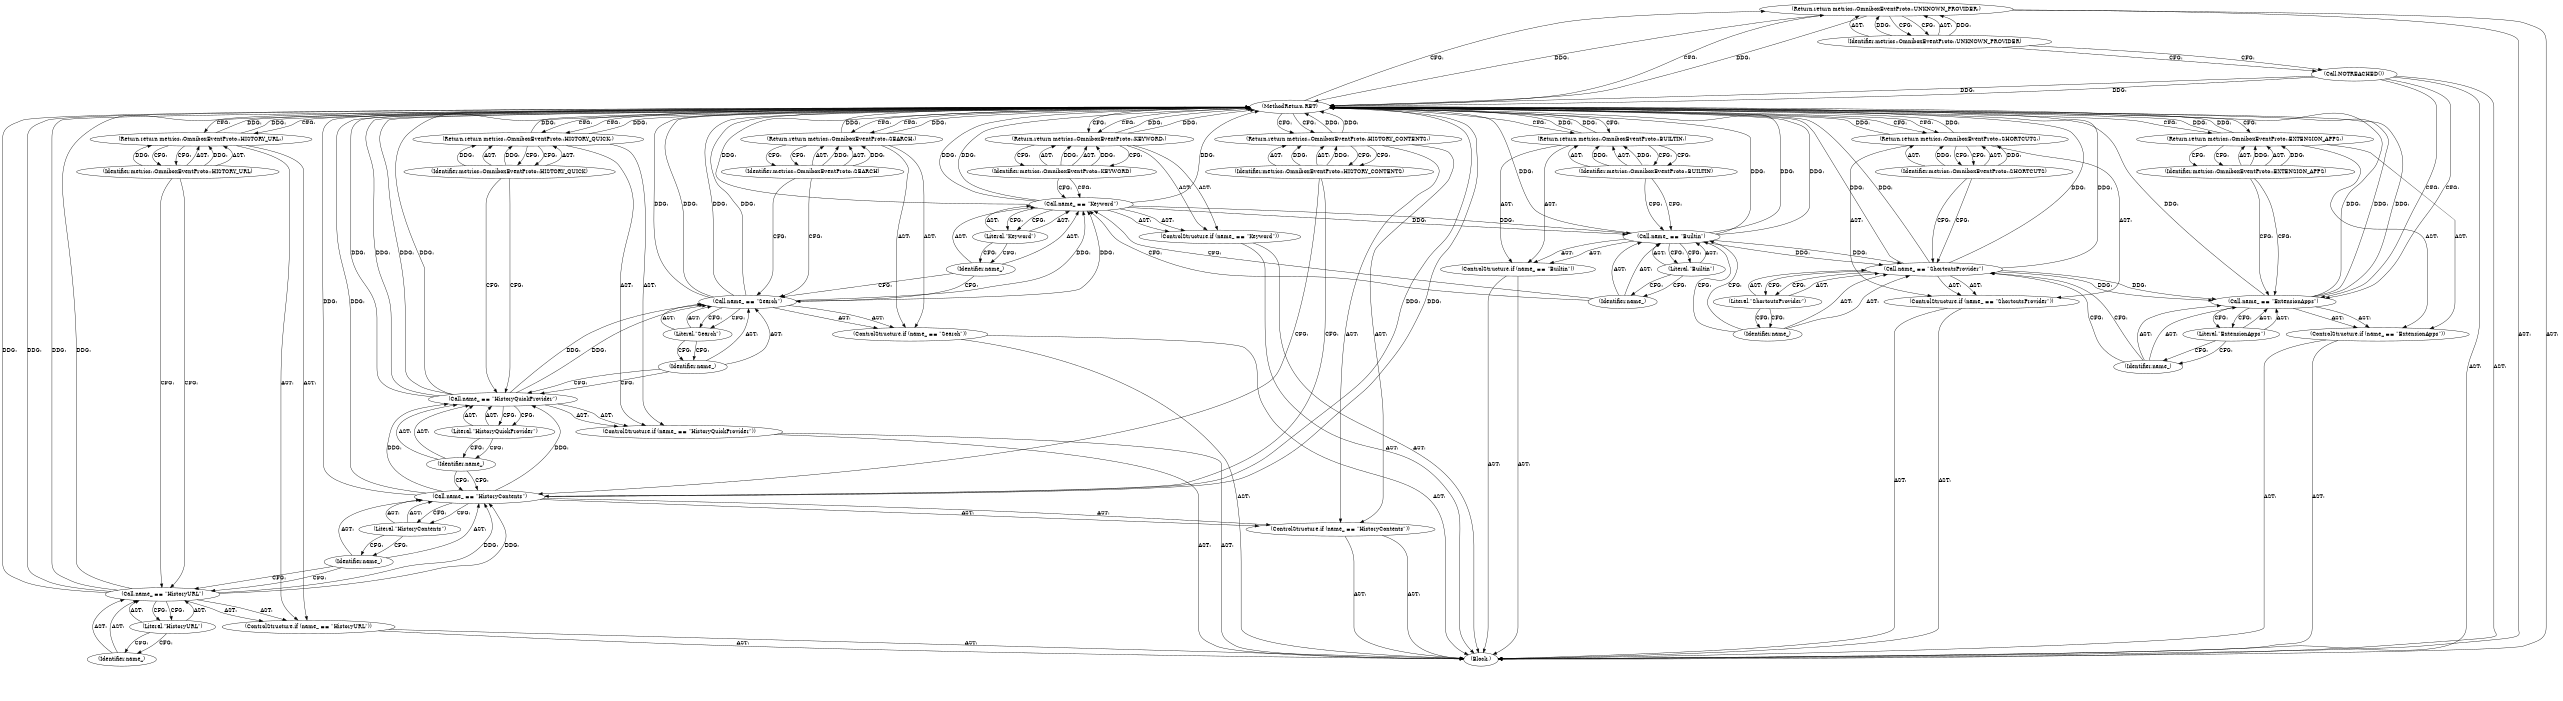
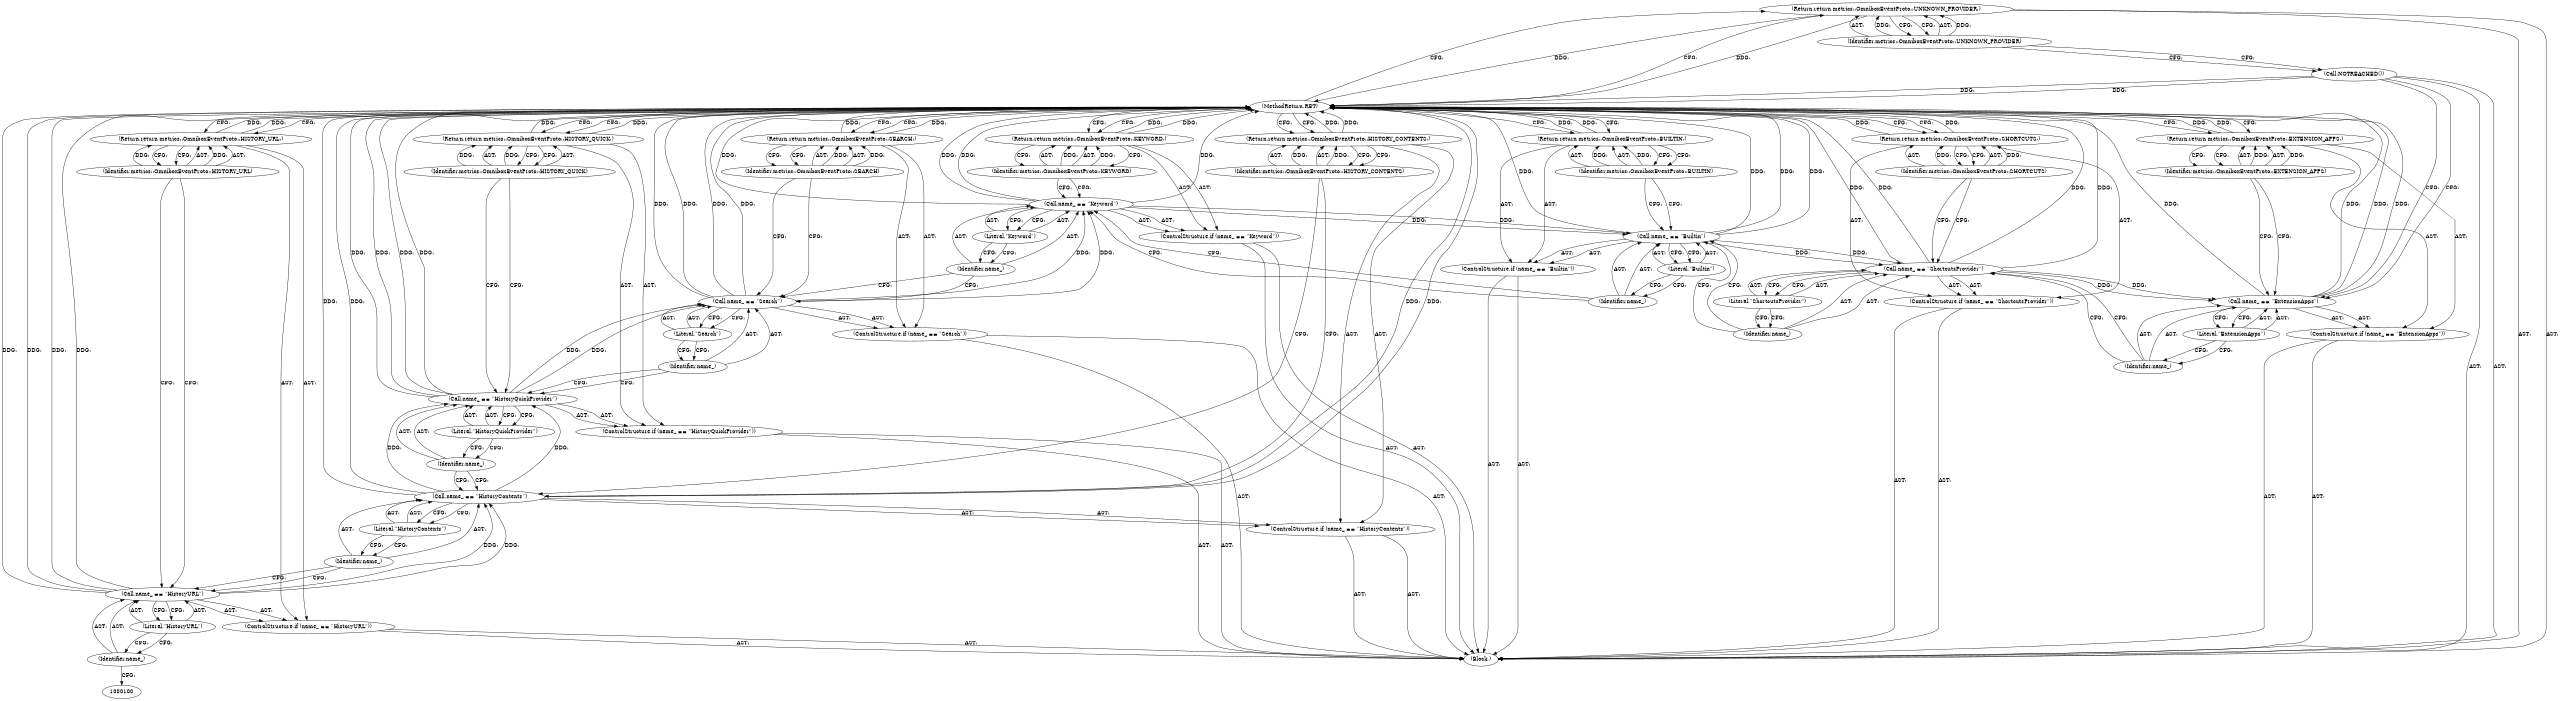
  digraph {
    n1 [label="(Block,)"]
    n2 [label="(MethodReturn,RET)"]
    n3 [label="(Return,return metrics::OmniboxEventProto::KEYWORD;)"]
    n4 [label="(Return,return metrics::OmniboxEventProto::BUILTIN;)"]
    n5 [label="(Return,return metrics::OmniboxEventProto::SHORTCUTS;)"]
    n6 [label="(Return,return metrics::OmniboxEventProto::EXTENSION_APPS;)"]
    n7 [label="(Return,return metrics::OmniboxEventProto::UNKNOWN_PROVIDER;)"]
    n8 [label="(Return,return metrics::OmniboxEventProto::HISTORY_URL;)"]
    n9 [label="(Return,return metrics::OmniboxEventProto::HISTORY_CONTENTS;)"]
    n10 [label="(Return,return metrics::OmniboxEventProto::HISTORY_QUICK;)"]
    n11 [label="(Return,return metrics::OmniboxEventProto::SEARCH;)"]
    n12 [label="(ControlStructure,if (name_ == \"Keyword\"))"]
    n13 [label="(Identifier,metrics::OmniboxEventProto::KEYWORD)"]
    n14 [label="(ControlStructure,if (name_ == \"Builtin\"))"]
    n15 [label="(Identifier,metrics::OmniboxEventProto::BUILTIN)"]
    n16 [label="(ControlStructure,if (name_ == \"ShortcutsProvider\"))"]
    n17 [label="(Identifier,metrics::OmniboxEventProto::SHORTCUTS)"]
    n18 [label="(ControlStructure,if (name_ == \"ExtensionApps\"))"]
    n19 [label="(Identifier,metrics::OmniboxEventProto::EXTENSION_APPS)"]
    n20 [label="(Identifier,metrics::OmniboxEventProto::UNKNOWN_PROVIDER)"]
    n21 [label="(ControlStructure,if (name_ == \"HistoryURL\"))"]
    n22 [label="(Identifier,metrics::OmniboxEventProto::HISTORY_URL)"]
    n23 [label="(ControlStructure,if (name_ == \"HistoryContents\"))"]
    n24 [label="(Identifier,metrics::OmniboxEventProto::HISTORY_CONTENTS)"]
    n25 [label="(ControlStructure,if (name_ == \"HistoryQuickProvider\"))"]
    n26 [label="(Identifier,metrics::OmniboxEventProto::HISTORY_QUICK)"]
    n27 [label="(ControlStructure,if (name_ == \"Search\"))"]
    n28 [label="(Identifier,metrics::OmniboxEventProto::SEARCH)"]
    n29 [label="(Literal,\"Keyword\")"]
    n30 [label="(Call,name_ == \"Keyword\")"]
    n31 [label="(Identifier,name_)"]
    n32 [label="(Call,name_ == \"Builtin\")"]
    n33 [label="(Call,name_ == \"Search\")"]
    n34 [label="(Literal,\"Builtin\")"]
    n35 [label="(Call,name_ == \"ShortcutsProvider\")"]
    n36 [label="(Literal,\"Search\")"]
    n37 [label="(Identifier,name_)"]
    n38 [label="(Literal,\"ShortcutsProvider\")"]
    n39 [label="(Call,name_ == \"ExtensionApps\")"]
    n40 [label="(Identifier,name_)"]
    n41 [label="(Literal,\"ExtensionApps\")"]
    n42 [label="(Identifier,name_)"]
    n43 [label="(Call,NOTREACHED())"]
    n44 [label="(Literal,\"HistoryURL\")"]
    n45 [label="(Call,name_ == \"HistoryURL\")"]
    n46 [label="(Identifier,name_)"]
    n47 [label="(Call,name_ == \"HistoryContents\")"]
+   1000100
    n49 [label="(Literal,\"HistoryContents\")"]
    n50 [label="(Call,name_ == \"HistoryQuickProvider\")"]
    n51 [label="(Identifier,name_)"]
    n52 [label="(Literal,\"HistoryQuickProvider\")"]
    n53 [label="(Identifier,name_)"]
    n54 [label="(Identifier,name_)"]
    n2 -> n3 [label="CFG: "]
    n2 -> n3 [label="CFG: "]
    n2 -> n4 [label="CFG: "]
    n2 -> n4 [label="CFG: "]
    n2 -> n5 [label="CFG: "]
    n2 -> n5 [label="CFG: "]
    n2 -> n6 [label="CFG: "]
    n2 -> n6 [label="CFG: "]
    n2 -> n7 [label="CFG: "]
    n2 -> n7 [label="CFG: "]
    n2 -> n8 [label="CFG: "]
    n2 -> n8 [label="CFG: "]
    n2 -> n9 [label="CFG: "]
    n2 -> n9 [label="CFG: "]
    n2 -> n10 [label="CFG: "]
    n2 -> n10 [label="CFG: "]
    n2 -> n11 [label="CFG: "]
    n2 -> n11 [label="CFG: "]
    n3 -> n2 [label="DDG: "]
    n3 -> n2 [label="DDG: "]
    n3 -> n12 [label="AST: "]
    n3 -> n12 [label="AST: "]
    n3 -> n13 [label="CFG: "]
    n3 -> n13 [label="CFG: "]
    n4 -> n2 [label="DDG: "]
    n4 -> n2 [label="DDG: "]
    n4 -> n14 [label="AST: "]
    n4 -> n14 [label="AST: "]
    n4 -> n15 [label="CFG: "]
    n4 -> n15 [label="CFG: "]
    n5 -> n2 [label="DDG: "]
    n5 -> n2 [label="DDG: "]
    n5 -> n16 [label="AST: "]
    n5 -> n16 [label="AST: "]
    n5 -> n17 [label="CFG: "]
    n5 -> n17 [label="CFG: "]
    n6 -> n2 [label="DDG: "]
    n6 -> n2 [label="DDG: "]
    n6 -> n18 [label="AST: "]
    n6 -> n18 [label="AST: "]
    n6 -> n19 [label="CFG: "]
    n6 -> n19 [label="CFG: "]
    n7 -> n1 [label="AST: "]
    n7 -> n1 [label="AST: "]
    n7 -> n2 [label="DDG: "]
    n7 -> n2 [label="DDG: "]
    n7 -> n20 [label="CFG: "]
    n7 -> n20 [label="CFG: "]
    n8 -> n2 [label="DDG: "]
    n8 -> n2 [label="DDG: "]
    n8 -> n21 [label="AST: "]
    n8 -> n21 [label="AST: "]
    n8 -> n22 [label="CFG: "]
    n8 -> n22 [label="CFG: "]
    n9 -> n2 [label="DDG: "]
    n9 -> n2 [label="DDG: "]
    n9 -> n23 [label="AST: "]
    n9 -> n23 [label="AST: "]
    n9 -> n24 [label="CFG: "]
    n9 -> n24 [label="CFG: "]
    n10 -> n2 [label="DDG: "]
    n10 -> n2 [label="DDG: "]
    n10 -> n25 [label="AST: "]
    n10 -> n25 [label="AST: "]
    n10 -> n26 [label="CFG: "]
    n10 -> n26 [label="CFG: "]
    n11 -> n2 [label="DDG: "]
    n11 -> n2 [label="DDG: "]
    n11 -> n27 [label="AST: "]
    n11 -> n27 [label="AST: "]
    n11 -> n28 [label="CFG: "]
    n11 -> n28 [label="CFG: "]
    n12 -> n1 [label="AST: "]
    n12 -> n1 [label="AST: "]
    n13 -> n3 [label="AST: "]
    n13 -> n3 [label="DDG: "]
    n13 -> n3 [label="AST: "]
    n13 -> n3 [label="DDG: "]
    n13 -> n30 [label="CFG: "]
    n13 -> n30 [label="CFG: "]
    n14 -> n1 [label="AST: "]
    n14 -> n1 [label="AST: "]
    n15 -> n4 [label="AST: "]
    n15 -> n4 [label="DDG: "]
    n15 -> n4 [label="AST: "]
    n15 -> n4 [label="DDG: "]
    n15 -> n32 [label="CFG: "]
    n15 -> n32 [label="CFG: "]
    n16 -> n1 [label="AST: "]
    n16 -> n1 [label="AST: "]
    n17 -> n5 [label="AST: "]
    n17 -> n5 [label="DDG: "]
    n17 -> n5 [label="AST: "]
    n17 -> n5 [label="DDG: "]
    n17 -> n35 [label="CFG: "]
    n17 -> n35 [label="CFG: "]
    n18 -> n1 [label="AST: "]
    n18 -> n1 [label="AST: "]
    n19 -> n6 [label="AST: "]
    n19 -> n6 [label="DDG: "]
    n19 -> n6 [label="AST: "]
    n19 -> n6 [label="DDG: "]
    n19 -> n39 [label="CFG: "]
    n19 -> n39 [label="CFG: "]
    n20 -> n7 [label="AST: "]
    n20 -> n7 [label="DDG: "]
    n20 -> n7 [label="AST: "]
    n20 -> n7 [label="DDG: "]
    n20 -> n43 [label="CFG: "]
    n20 -> n43 [label="CFG: "]
    n21 -> n1 [label="AST: "]
    n21 -> n1 [label="AST: "]
    n22 -> n8 [label="AST: "]
    n22 -> n8 [label="DDG: "]
    n22 -> n8 [label="AST: "]
    n22 -> n8 [label="DDG: "]
    n22 -> n45 [label="CFG: "]
    n22 -> n45 [label="CFG: "]
    n23 -> n1 [label="AST: "]
    n23 -> n1 [label="AST: "]
    n24 -> n9 [label="AST: "]
    n24 -> n9 [label="DDG: "]
    n24 -> n9 [label="AST: "]
    n24 -> n9 [label="DDG: "]
    n24 -> n47 [label="CFG: "]
    n24 -> n47 [label="CFG: "]
    n25 -> n1 [label="AST: "]
    n25 -> n1 [label="AST: "]
    n26 -> n10 [label="AST: "]
    n26 -> n10 [label="DDG: "]
    n26 -> n10 [label="AST: "]
    n26 -> n10 [label="DDG: "]
    n26 -> n50 [label="CFG: "]
    n26 -> n50 [label="CFG: "]
    n27 -> n1 [label="AST: "]
    n27 -> n1 [label="AST: "]
    n28 -> n11 [label="AST: "]
    n28 -> n11 [label="DDG: "]
    n28 -> n11 [label="AST: "]
    n28 -> n11 [label="DDG: "]
    n28 -> n33 [label="CFG: "]
    n28 -> n33 [label="CFG: "]
    n29 -> n30 [label="AST: "]
    n29 -> n30 [label="AST: "]
    n29 -> n31 [label="CFG: "]
    n29 -> n31 [label="CFG: "]
    n30 -> n2 [label="DDG: "]
    n30 -> n2 [label="DDG: "]
    n30 -> n2 [label="DDG: "]
    n30 -> n2 [label="DDG: "]
    n30 -> n12 [label="AST: "]
    n30 -> n12 [label="AST: "]
    n30 -> n29 [label="CFG: "]
    n30 -> n29 [label="CFG: "]
    n30 -> n32 [label="DDG: "]
    n30 -> n32 [label="DDG: "]
    n31 -> n30 [label="AST: "]
    n31 -> n30 [label="AST: "]
    n31 -> n33 [label="CFG: "]
    n31 -> n33 [label="CFG: "]
    n32 -> n2 [label="DDG: "]
    n32 -> n2 [label="DDG: "]
    n32 -> n2 [label="DDG: "]
    n32 -> n2 [label="DDG: "]
    n32 -> n14 [label="AST: "]
    n32 -> n14 [label="AST: "]
    n32 -> n34 [label="CFG: "]
    n32 -> n34 [label="CFG: "]
    n32 -> n35 [label="DDG: "]
    n32 -> n35 [label="DDG: "]
    n33 -> n2 [label="DDG: "]
    n33 -> n2 [label="DDG: "]
    n33 -> n2 [label="DDG: "]
    n33 -> n2 [label="DDG: "]
    n33 -> n27 [label="AST: "]
    n33 -> n27 [label="AST: "]
    n33 -> n30 [label="DDG: "]
    n33 -> n30 [label="DDG: "]
    n33 -> n36 [label="CFG: "]
    n33 -> n36 [label="CFG: "]
    n34 -> n32 [label="AST: "]
    n34 -> n32 [label="AST: "]
    n34 -> n37 [label="CFG: "]
    n34 -> n37 [label="CFG: "]
    n35 -> n2 [label="DDG: "]
    n35 -> n2 [label="DDG: "]
    n35 -> n2 [label="DDG: "]
    n35 -> n2 [label="DDG: "]
    n35 -> n16 [label="AST: "]
    n35 -> n16 [label="AST: "]
    n35 -> n38 [label="CFG: "]
    n35 -> n38 [label="CFG: "]
    n35 -> n39 [label="DDG: "]
    n35 -> n39 [label="DDG: "]
    n36 -> n33 [label="AST: "]
    n36 -> n33 [label="AST: "]
    n36 -> n54 [label="CFG: "]
    n36 -> n54 [label="CFG: "]
    n37 -> n30 [label="CFG: "]
    n37 -> n30 [label="CFG: "]
    n37 -> n32 [label="AST: "]
    n37 -> n32 [label="AST: "]
    n38 -> n35 [label="AST: "]
    n38 -> n35 [label="AST: "]
    n38 -> n40 [label="CFG: "]
    n38 -> n40 [label="CFG: "]
    n39 -> n2 [label="DDG: "]
    n39 -> n2 [label="DDG: "]
    n39 -> n2 [label="DDG: "]
    n39 -> n2 [label="DDG: "]
    n39 -> n18 [label="AST: "]
    n39 -> n18 [label="AST: "]
    n39 -> n41 [label="CFG: "]
    n39 -> n41 [label="CFG: "]
    n40 -> n32 [label="CFG: "]
    n40 -> n32 [label="CFG: "]
    n40 -> n35 [label="AST: "]
    n40 -> n35 [label="AST: "]
    n41 -> n39 [label="AST: "]
    n41 -> n39 [label="AST: "]
    n41 -> n42 [label="CFG: "]
    n41 -> n42 [label="CFG: "]
    n42 -> n35 [label="CFG: "]
    n42 -> n35 [label="CFG: "]
    n42 -> n39 [label="AST: "]
    n42 -> n39 [label="AST: "]
    n43 -> n1 [label="AST: "]
    n43 -> n1 [label="AST: "]
    n43 -> n2 [label="DDG: "]
    n43 -> n2 [label="DDG: "]
    n43 -> n39 [label="CFG: "]
    n43 -> n39 [label="CFG: "]
    n44 -> n45 [label="AST: "]
    n44 -> n45 [label="AST: "]
    n44 -> n46 [label="CFG: "]
    n44 -> n46 [label="CFG: "]
    n45 -> n2 [label="DDG: "]
    n45 -> n2 [label="DDG: "]
    n45 -> n2 [label="DDG: "]
    n45 -> n2 [label="DDG: "]
    n45 -> n21 [label="AST: "]
    n45 -> n21 [label="AST: "]
    n45 -> n44 [label="CFG: "]
    n45 -> n44 [label="CFG: "]
    n45 -> n47 [label="DDG: "]
    n45 -> n47 [label="DDG: "]
    n46 -> n45 [label="AST: "]
    n46 -> n45 [label="AST: "]
+   n46 -> 1000100 [label="CFG: "]
    n47 -> n2 [label="DDG: "]
    n47 -> n2 [label="DDG: "]
    n47 -> n2 [label="DDG: "]
    n47 -> n2 [label="DDG: "]
    n47 -> n23 [label="AST: "]
    n47 -> n23 [label="AST: "]
    n47 -> n49 [label="CFG: "]
    n47 -> n49 [label="CFG: "]
    n47 -> n50 [label="DDG: "]
    n47 -> n50 [label="DDG: "]
    n49 -> n47 [label="AST: "]
    n49 -> n47 [label="AST: "]
    n49 -> n51 [label="CFG: "]
    n49 -> n51 [label="CFG: "]
    n50 -> n2 [label="DDG: "]
    n50 -> n2 [label="DDG: "]
    n50 -> n2 [label="DDG: "]
    n50 -> n2 [label="DDG: "]
    n50 -> n25 [label="AST: "]
    n50 -> n25 [label="AST: "]
    n50 -> n33 [label="DDG: "]
    n50 -> n33 [label="DDG: "]
    n50 -> n52 [label="CFG: "]
    n50 -> n52 [label="CFG: "]
    n51 -> n45 [label="CFG: "]
    n51 -> n45 [label="CFG: "]
    n51 -> n47 [label="AST: "]
    n51 -> n47 [label="AST: "]
    n52 -> n50 [label="AST: "]
    n52 -> n50 [label="AST: "]
    n52 -> n53 [label="CFG: "]
    n52 -> n53 [label="CFG: "]
    n53 -> n47 [label="CFG: "]
    n53 -> n47 [label="CFG: "]
    n53 -> n50 [label="AST: "]
    n53 -> n50 [label="AST: "]
    n54 -> n33 [label="AST: "]
    n54 -> n33 [label="AST: "]
    n54 -> n50 [label="CFG: "]
    n54 -> n50 [label="CFG: "]
  }
